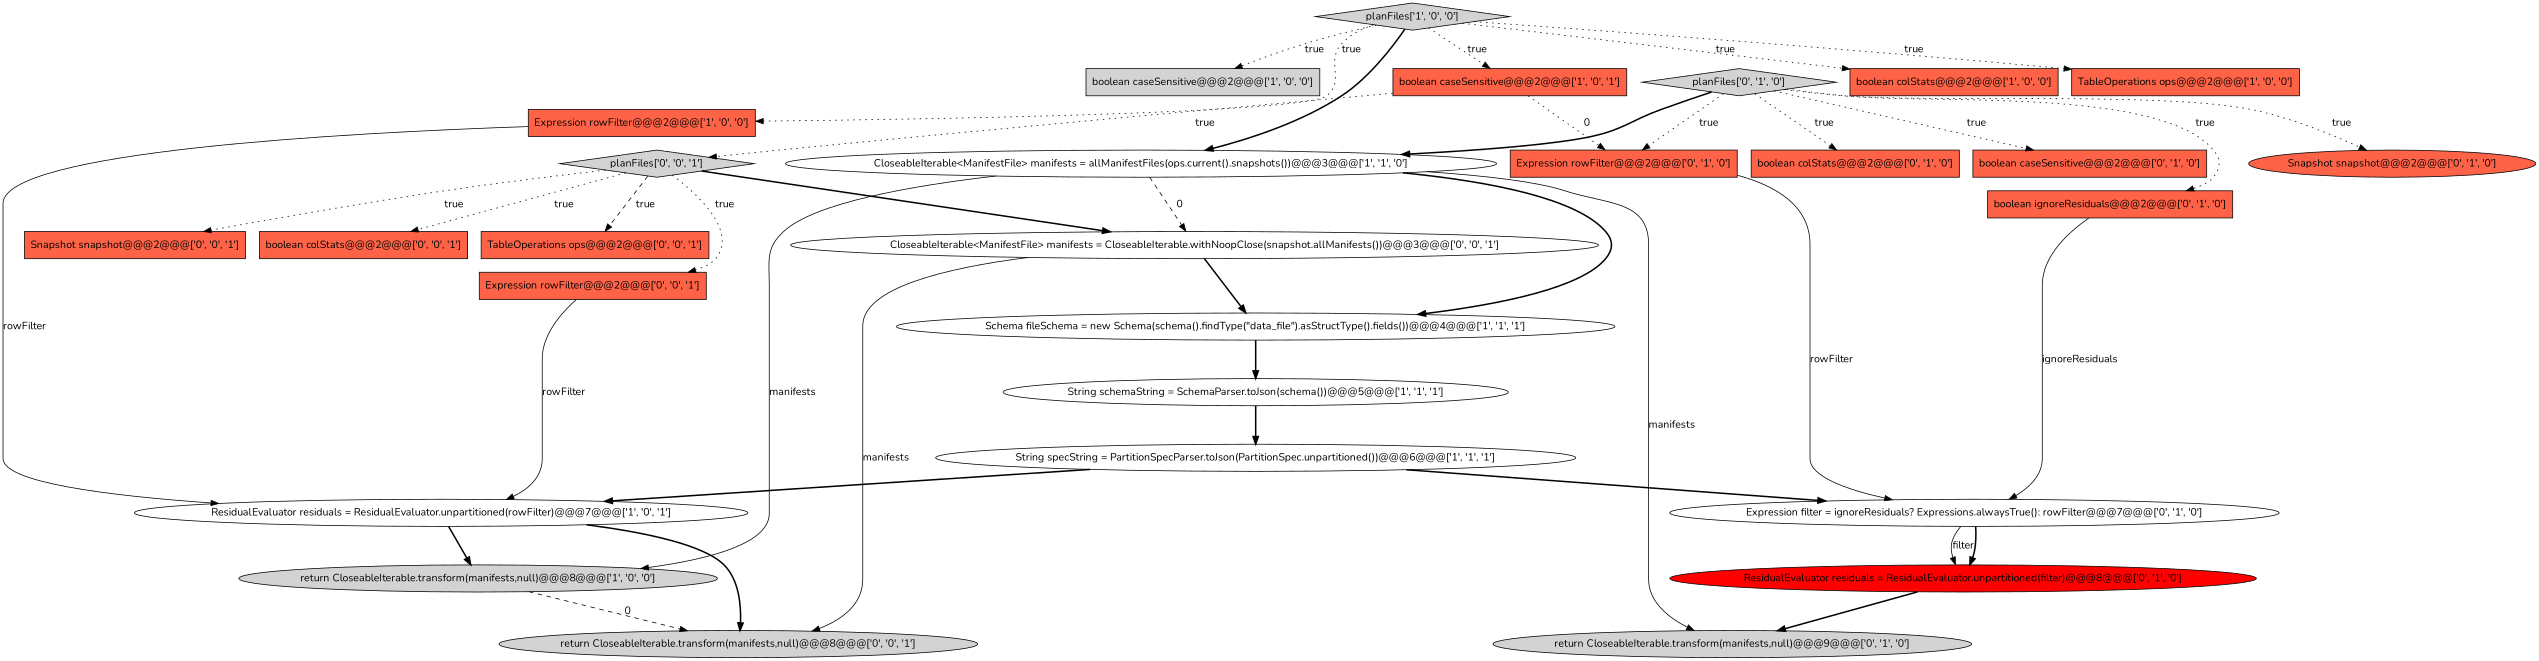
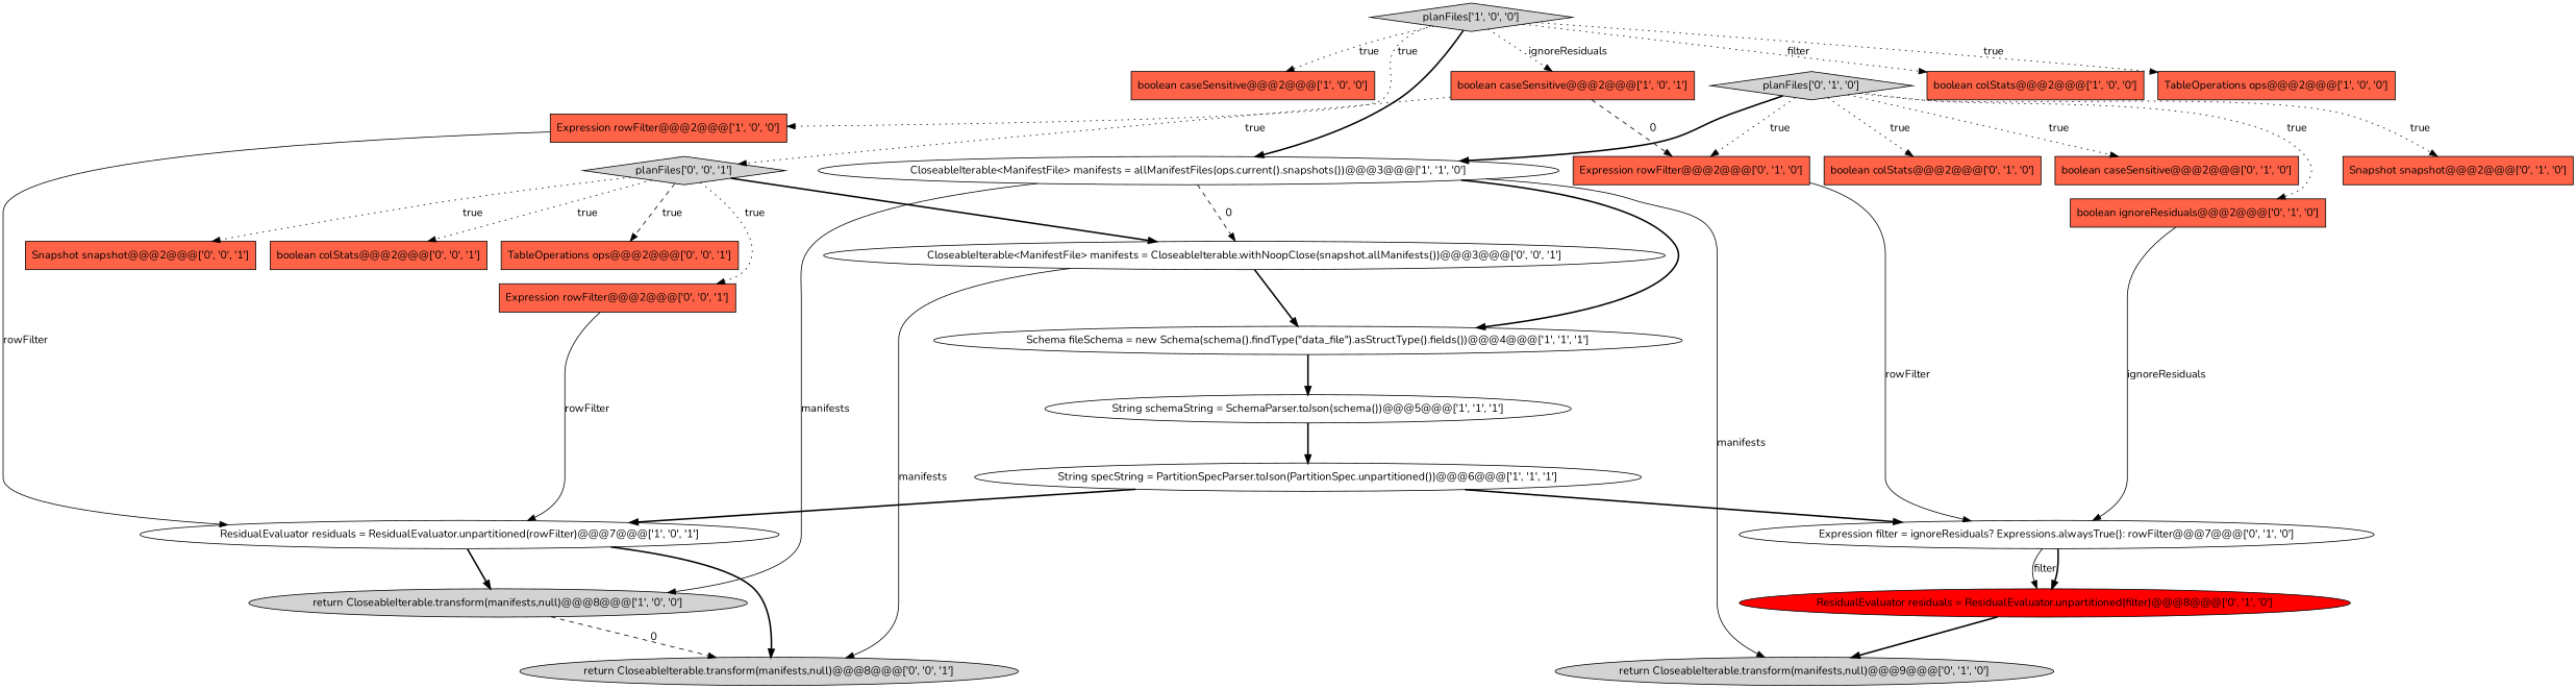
  digraph {
    fontname=Nunito
    node [fillcolor=tomato fontname=Nunito shape=box style=filled]
    edge [fontname=Nunito style=dotted]
-   n1 [fillcolor=lightgray label="boolean caseSensitive@@@2@@@['1', '0', '0']"]
+   n1 [label="boolean caseSensitive@@@2@@@['1', '0', '0']"]
    n2 [label="Expression rowFilter@@@2@@@['0', '0', '1']"]
    n3 [fillcolor=white label="ResidualEvaluator residuals = ResidualEvaluator.unpartitioned(rowFilter)@@@7@@@['1', '0', '1']" shape=ellipse]
    n4 [fillcolor=lightgray label="return CloseableIterable.transform(manifests,null)@@@8@@@['1', '0', '0']" shape=ellipse]
    n5 [fillcolor=lightgray label="return CloseableIterable.transform(manifests,null)@@@8@@@['0', '0', '1']" shape=ellipse]
-   n6 [label="Snapshot snapshot@@@2@@@['0', '1', '0']" shape=ellipse]
+   n6 [label="Snapshot snapshot@@@2@@@['0', '1', '0']"]
    n7 [fillcolor=white label="CloseableIterable<ManifestFile> manifests = allManifestFiles(ops.current().snapshots())@@@3@@@['1', '1', '0']" shape=ellipse]
    n8 [fillcolor=white label="Schema fileSchema = new Schema(schema().findType(\"data_file\").asStructType().fields())@@@4@@@['1', '1', '1']" shape=ellipse]
    n9 [fillcolor=white label="CloseableIterable<ManifestFile> manifests = CloseableIterable.withNoopClose(snapshot.allManifests())@@@3@@@['0', '0', '1']" shape=ellipse]
    n10 [fillcolor=lightgray label="return CloseableIterable.transform(manifests,null)@@@9@@@['0', '1', '0']" shape=ellipse]
    n11 [fillcolor=white label="String schemaString = SchemaParser.toJson(schema())@@@5@@@['1', '1', '1']" shape=ellipse]
    n12 [fillcolor=lightgray label="planFiles['0', '0', '1']" shape=diamond]
    n13 [label="Snapshot snapshot@@@2@@@['0', '0', '1']"]
    n14 [label="boolean colStats@@@2@@@['0', '0', '1']"]
    n15 [label="TableOperations ops@@@2@@@['0', '0', '1']"]
    n16 [label="boolean caseSensitive@@@2@@@['1', '0', '1']"]
    n17 [label="Expression rowFilter@@@2@@@['0', '1', '0']"]
    n18 [label="boolean colStats@@@2@@@['1', '0', '0']"]
    n19 [label="TableOperations ops@@@2@@@['1', '0', '0']"]
    n20 [fillcolor=white label="String specString = PartitionSpecParser.toJson(PartitionSpec.unpartitioned())@@@6@@@['1', '1', '1']" shape=ellipse]
    n21 [fillcolor=white label="Expression filter = ignoreResiduals? Expressions.alwaysTrue(): rowFilter@@@7@@@['0', '1', '0']" shape=ellipse]
    n22 [label="boolean colStats@@@2@@@['0', '1', '0']"]
    n23 [fillcolor=red label="ResidualEvaluator residuals = ResidualEvaluator.unpartitioned(filter)@@@8@@@['0', '1', '0']" shape=ellipse]
    n24 [label="Expression rowFilter@@@2@@@['1', '0', '0']"]
    n25 [label="boolean ignoreResiduals@@@2@@@['0', '1', '0']"]
    n26 [label="boolean caseSensitive@@@2@@@['0', '1', '0']"]
    n27 [fillcolor=lightgray label="planFiles['0', '1', '0']" shape=diamond]
    n28 [fillcolor=lightgray label="planFiles['1', '0', '0']" shape=diamond]
    n2 -> n3 [label=rowFilter style=solid]
    n3 -> n4 [style=bold]
    n3 -> n5 [style=bold]
    n4 -> n5 [label=0 style=dashed]
    n7 -> n4 [label=manifests style=solid]
    n7 -> n8 [style=bold]
    n7 -> n9 [label=0 style=dashed]
    n7 -> n10 [label=manifests style=solid]
    n8 -> n11 [style=bold]
    n9 -> n5 [label=manifests style=solid]
    n9 -> n8 [style=bold]
    n11 -> n20 [style=bold]
    n12 -> n2 [label=true]
    n12 -> n9 [style=bold]
    n12 -> n13 [label=true]
    n12 -> n14 [label=true]
    n12 -> n15 [label=true style=dashed]
    n16 -> n12 [label=true]
-   n16 -> n17 [label=0]
+   n16 -> n17 [label=0 style=dashed]
    n17 -> n21 [label=rowFilter style=solid]
    n20 -> n3 [style=bold]
    n20 -> n21 [style=bold]
    n21 -> n23 [label=filter style=solid]
    n21 -> n23 [style=bold]
    n23 -> n10 [style=bold]
    n24 -> n3 [label=rowFilter style=solid]
    n25 -> n21 [label=ignoreResiduals style=solid]
    n27 -> n6 [label=true]
    n27 -> n7 [style=bold]
    n27 -> n17 [label=true]
    n27 -> n22 [label=true]
    n27 -> n25 [label=true]
    n27 -> n26 [label=true]
    n28 -> n1 [label=true]
    n28 -> n7 [style=bold]
-   n28 -> n16 [label=true]
-   n28 -> n18 [label=true]
+   n28 -> n16 [label=ignoreResiduals]
+   n28 -> n18 [label=filter]
    n28 -> n19 [label=true]
    n28 -> n24 [label=true]
  }
